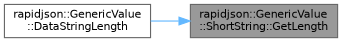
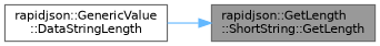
  digraph {
    rankdir=RL
    node [fontname=Helvetica fontsize=10 shape=box style=filled]
-   n1 [color=gray40 fillcolor=grey60 fontcolor=black height=0.2 label="rapidjson::GenericValue\l::ShortString::GetLength" width=0.4]
+   n1 [color=gray40 fillcolor=grey60 fontcolor=black height=0.2 label="rapidjson::GetLength\l::ShortString::GetLength" width=0.4]
    n2 [color=grey40 fillcolor=white height=0.2 label="rapidjson::GenericValue\l::DataStringLength" width=0.4]
    n1 -> n2 [color=steelblue1 dir=back fontname=Helvetica fontsize=10 labelfontname=Helvetica labelfontsize=10 style=solid]
  }
